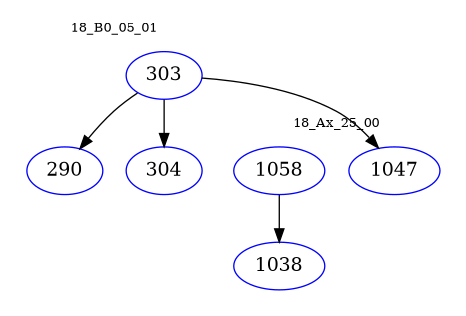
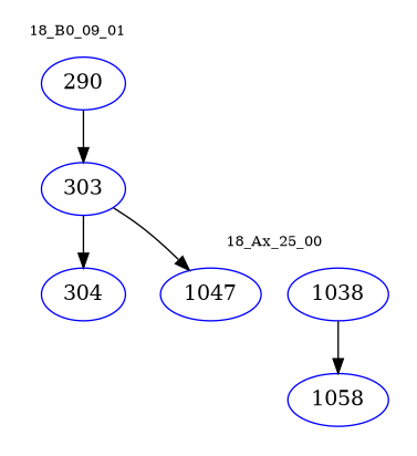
  digraph {
    node [color=blue]
    edge [color=black]
    n1 [label=1038]
    n2 [label=1047]
    n3 [label=1058]
    n4 [label=303]
    n5 [label=290]
    n6 [label=304]
    subgraph cluster_1 {
      color=white
      fontsize=10
      label="18_Ax_25_00"
      n1
      n2
      n3
    }
    subgraph cluster_2 {
      color=white
      fontsize=10
-     label="18_B0_05_01"
+     label="18_B0_09_01"
      n4
      n5
      n6
    }
-   n3 -> n1
+   n1 -> n3
    n4 -> n2
-   n4 -> n5
+   n5 -> n4
    n4 -> n6
  }
